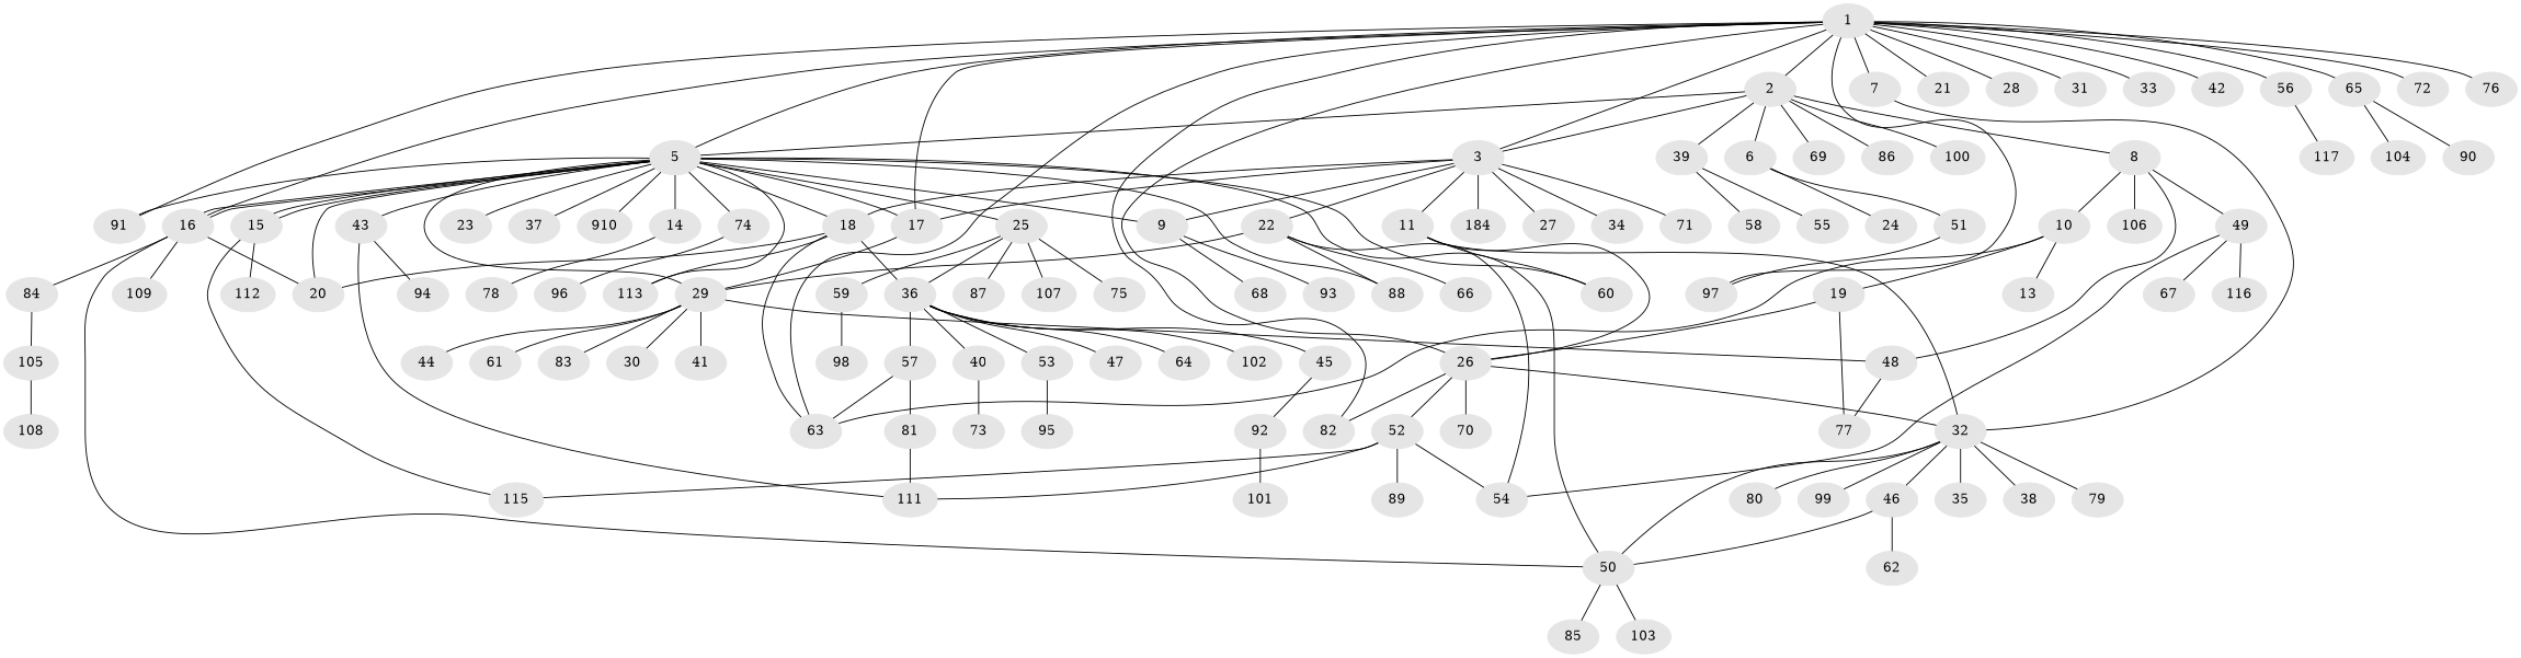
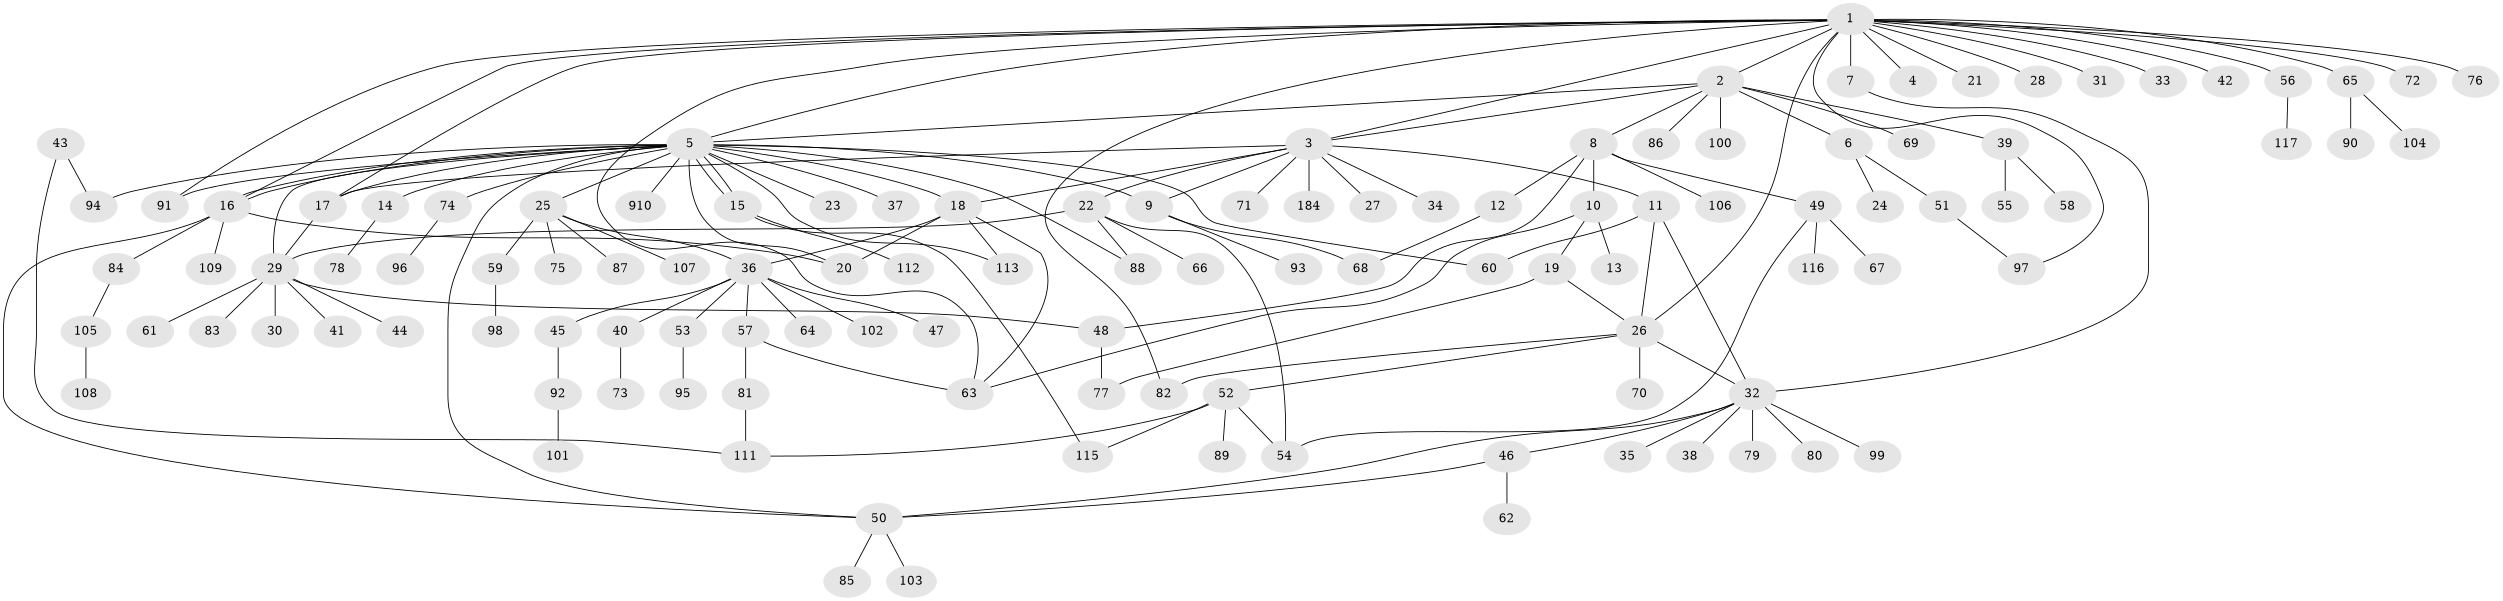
  graph {
    node [color=gray90 style=filled]
    1
    2
    3
+   4
    5
    7
    16
    17
    21
    26
    28
    31
    33
    42
    56
    63
    65
    72
    76
    82
    91
    97
    6
    8
    39
    69
    86
    100
    9
    11
    18
    22
    27
    34
    71
    n36 [label=184]
    14
    15
    20
    23
    25
    29
    37
    43
    50
    60
    74
    88
    n49 [label=910]
    113
    32
    84
    109
    52
    70
    117
    90
    104
    24
    51
    10
+   12
    48
    49
    106
    55
    58
    68
    93
    36
    54
    66
    78
    112
    115
    59
    75
    87
    107
    30
    41
    44
    61
    83
    94
    111
    85
    103
    96
    35
    38
    46
    79
    80
    99
    13
    19
    77
    67
    116
    105
    40
    45
    47
    53
    57
    64
    102
    98
    89
    62
    73
    92
    95
    81
    101
    108
    1 -- 2
    1 -- 3
+   1 -- 4
    1 -- 5
    1 -- 7
    1 -- 16
    1 -- 17
    1 -- 21
    1 -- 26
    1 -- 28
    1 -- 31
    1 -- 33
    1 -- 42
    1 -- 56
    1 -- 63
    1 -- 65
    1 -- 72
    1 -- 76
    1 -- 82
    1 -- 91
    1 -- 97
    2 -- 3
    2 -- 5
    2 -- 6
    2 -- 8
    2 -- 39
    2 -- 69
    2 -- 86
    2 -- 100
    3 -- 17
    3 -- 9
    3 -- 11
    3 -- 18
    3 -- 22
    3 -- 27
    3 -- 34
    3 -- 71
    3 -- n36
    5 -- 16
    5 -- 16
    5 -- 17
    5 -- 91
    5 -- 9
    5 -- 18
    5 -- 14
    5 -- 15
    5 -- 15
    5 -- 20
    5 -- 23
    5 -- 25
    5 -- 29
    5 -- 37
-   5 -- 43
+   5 -- 94
    5 -- 50
    5 -- 60
    5 -- 74
    5 -- 88
    5 -- n49
    5 -- 113
    7 -- 32
    16 -- 20
    16 -- 50
    16 -- 84
    16 -- 109
    17 -- 29
    26 -- 82
    26 -- 32
    26 -- 52
    26 -- 70
    56 -- 117
    65 -- 90
    65 -- 104
    6 -- 24
    6 -- 51
    8 -- 10
+   8 -- 12
    8 -- 48
    8 -- 49
    8 -- 106
    39 -- 55
    39 -- 58
    9 -- 68
    9 -- 93
    11 -- 26
    11 -- 60
    11 -- 32
    18 -- 63
    18 -- 20
    18 -- 113
    18 -- 36
    22 -- 29
    22 -- 88
    22 -- 54
    22 -- 66
    14 -- 78
    15 -- 112
    15 -- 115
    25 -- 36
    25 -- 59
    25 -- 75
    25 -- 87
    25 -- 107
    29 -- 48
    29 -- 30
    29 -- 41
    29 -- 44
    29 -- 61
    29 -- 83
    43 -- 94
    43 -- 111
    50 -- 85
    50 -- 103
    74 -- 96
    32 -- 50
    32 -- 35
    32 -- 38
    32 -- 46
    32 -- 79
    32 -- 80
    32 -- 99
    84 -- 105
    52 -- 54
    52 -- 115
    52 -- 111
    52 -- 89
    51 -- 97
    10 -- 63
    10 -- 13
    10 -- 19
+   12 -- 68
    48 -- 77
    49 -- 54
    49 -- 67
    49 -- 116
    36 -- 40
    36 -- 45
    36 -- 47
    36 -- 53
    36 -- 57
    36 -- 64
    36 -- 102
    59 -- 98
    46 -- 50
    46 -- 62
    19 -- 26
    19 -- 77
    105 -- 108
    40 -- 73
    45 -- 92
    53 -- 95
    57 -- 63
    57 -- 81
    92 -- 101
    81 -- 111
  }
